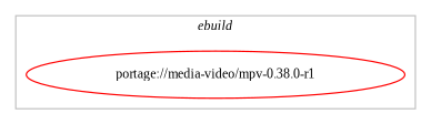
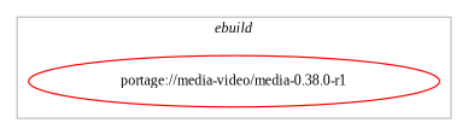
  digraph {
    compound=true
    concentrate=true
    fontname="Liberation Serif"
    fontsize=10
    newrank=true
    rankdir=LR
    ranksep=1.5
-   n1 [color=red fontname="Liberation Serif" fontsize=10 label="portage://media-video/mpv-0.38.0-r1" width=4]
+   n1 [color=red fontname="Liberation Serif" fontsize=10 label="portage://media-video/media-0.38.0-r1" width=4]
    subgraph cluster_1 {
      color=gray
      label=<<i>ebuild</i>>
      n1
    }
    subgraph cluster_2 {
      color=gray
      label=<<i>dependencies</i>>
      subgraph cluster_3 {
        color=gray
        fillcolor="#eeeeee"
        label=<<i>compile</i>>
        style=filled
      }
      subgraph cluster_4 {
        color=gray
        fillcolor="#eeeeee"
        label=<<i>compile and run</i>>
        style=filled
      }
      subgraph cluster_5 {
        color=gray
        fillcolor="#eeeeee"
        label=<<i>run</i>>
        style=filled
      }
    }
    subgraph cluster_6 {
      color=gray
      label=<<i>candidates</i>>
      rank=same
    }
  }
